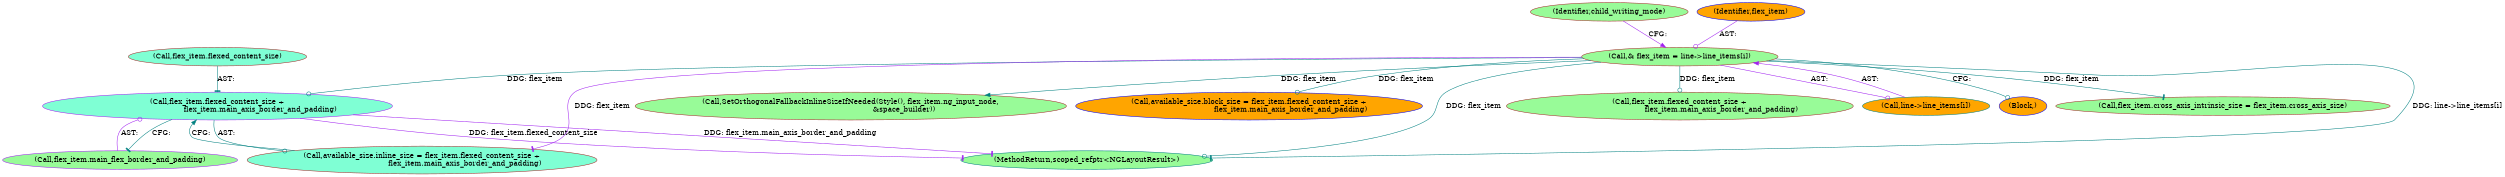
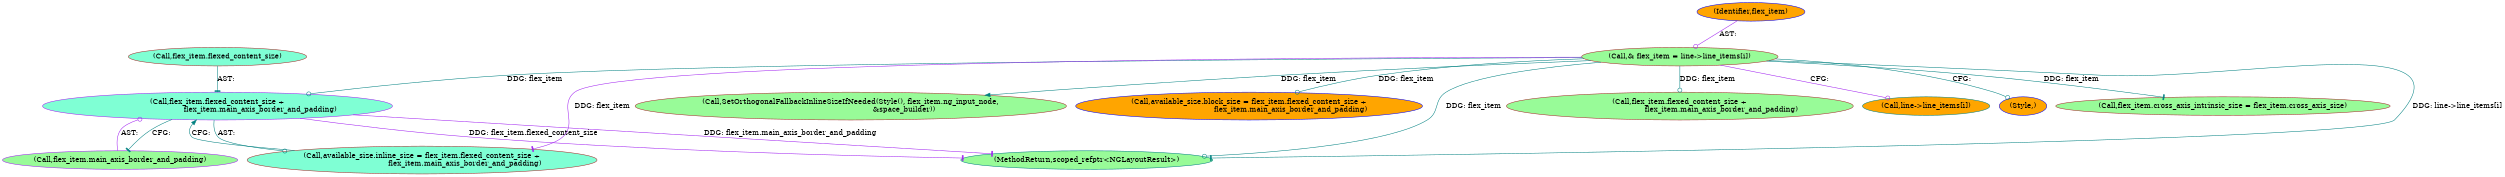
  digraph {
    node [color=brown fillcolor=palegreen style=filled]
    edge [arrowhead=odot color=teal]
    n1 [color=purple fillcolor=aquamarine label="(Call,flex_item.flexed_content_size +\n                                     flex_item.main_axis_border_and_padding)"]
    n2 [fillcolor=aquamarine label="(Call,available_size.inline_size = flex_item.flexed_content_size +\n                                     flex_item.main_axis_border_and_padding)"]
-   n3 [color=purple label="(Call,flex_item.main_flex_border_and_padding)"]
+   n3 [color=purple label="(Call,flex_item.main_axis_border_and_padding)"]
    n4 [color=teal label="(MethodReturn,scoped_refptr<NGLayoutResult>)"]
    n5 [label="(Call,& flex_item = line->line_items[i])"]
    n6 [label="(Call,SetOrthogonalFallbackInlineSizeIfNeeded(Style(), flex_item.ng_input_node,\n                                              &space_builder))"]
    n7 [color=blue fillcolor=orange label="(Call,available_size.block_size = flex_item.flexed_content_size +\n                                    flex_item.main_axis_border_and_padding)"]
    n8 [label="(Call,flex_item.flexed_content_size +\n                                    flex_item.main_axis_border_and_padding)"]
    n9 [color=teal fillcolor=orange label="(Call,line->line_items[i])"]
-   n10 [color=blue fillcolor=orange label="(Block,)"]
+   n10 [color=blue fillcolor=orange label="(Style,)"]
    n11 [label="(Call,flex_item.cross_axis_intrinsic_size = flex_item.cross_axis_size)"]
    n12 [fillcolor=aquamarine label="(Call,flex_item.flexed_content_size)"]
-   n13 [label="(Identifier,child_writing_mode)"]
    n14 [color=blue fillcolor=orange label="(Identifier,flex_item)"]
    n1 -> n2 [label="AST: "]
    n1 -> n3 [arrowhead=tee label="CFG: "]
    n1 -> n4 [arrowhead=tee color=purple label="DDG: flex_item.main_axis_border_and_padding"]
    n1 -> n4 [arrowhead=tee color=purple label="DDG: flex_item.flexed_content_size"]
    n2 -> n1 [arrowhead=normal label="CFG: "]
    n3 -> n1 [color=purple label="AST: "]
    n5 -> n1 [label="DDG: flex_item"]
    n5 -> n2 [arrowhead=tee color=purple label="DDG: flex_item"]
    n5 -> n4 [arrowhead=tee label="DDG: line->line_items[i]"]
    n5 -> n4 [label="DDG: flex_item"]
    n5 -> n6 [arrowhead=normal label="DDG: flex_item"]
    n5 -> n7 [label="DDG: flex_item"]
    n5 -> n8 [label="DDG: flex_item"]
-   n5 -> n9 [color=purple label="AST: "]
+   n5 -> n9 [color=purple label="CFG: "]
    n5 -> n10 [label="CFG: "]
    n5 -> n11 [arrowhead=tee label="DDG: flex_item"]
-   n9 -> n5 [arrowhead=normal color=purple label="AST: "]
    n12 -> n1 [arrowhead=tee label="AST: "]
-   n13 -> n5 [arrowhead=normal color=purple label="CFG: "]
    n14 -> n5 [color=purple label="AST: "]
  }
